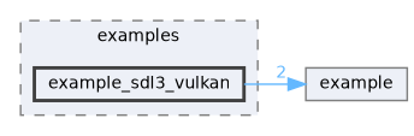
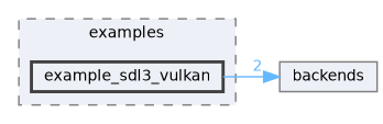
  digraph {
    compound=true
    rankdir=LR
    node [fillcolor="#edf0f7" fontname=Helvetica fontsize=10 shape=box]
    n1 [color=grey25 height=0.2 label=example_sdl3_vulkan style="filled,bold" width=0.4]
-   n2 [color=grey50 height=0.2 label=example style=filled width=0.4]
+   n2 [color=grey50 height=0.2 label=backends style=filled width=0.4]
    subgraph cluster_1 {
      bgcolor="#edf0f7"
      fontname=Helvetica
      fontsize=10
      label=examples
      pencolor=grey50
      style="filled,dashed"
      n1
    }
    n1 -> n2 [color=steelblue1 fontcolor=steelblue1 fontname=Helvetica fontsize=10 headlabel=2 labeldistance=1.5 labelfontname=Helvetica labelfontsize=10]
  }
